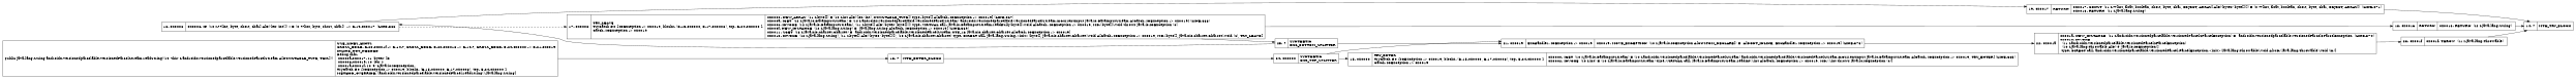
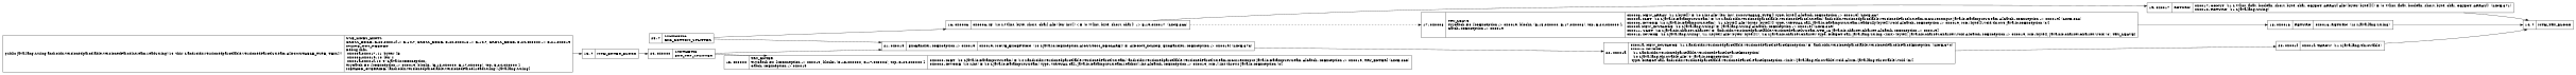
  digraph {
    rankdir=LR
    node [shape=record]
    n1 [label="{13\:\ ?|MTH_ENTER_BLOCK\l}"]
    n2 [label="{24\:\ 0x0000|SYNTHETIC\lEXC_TOP_SPLITTER\l}"]
    n3 [label="{15\:\ 0x0000|TRY_ENTER\lTryCatch #0 \{IOException \-\> 0x0019, blocks: (B:15:0x0000, B:17:0x0008), top: B:24:0x0000 \}\lCatch: IOException \-\> 0x0019\l|0x0000: IGET  (r0 I:java.io.DataInputStream) = (r4 I:androidx.versionedparcelable.VersionedParcelStream) androidx.versionedparcelable.VersionedParcelStream.mCurrentInput java.io.DataInputStream A[Catch: IOException \-\> 0x0019, TRY_ENTER] (LINE:365)\l0x0002: INVOKE  (r0 I:int) = (r0 I:java.io.DataInputStream) type: VIRTUAL call: java.io.DataInputStream.readInt():int A[Catch: IOException \-\> 0x0019, MD:():int throws java.io.IOException (c)]\l}"]
    n4 [label="{21\:\ 0x0019|ExcHandler: IOException \-\> 0x0019\l|0x0019: MOVE_EXCEPTION  (r0 I:java.io.IOException A[CUSTOM_DECLARE]) =  A[DONT_INLINE, ExcHandler: IOException \-\> 0x0019] (LINE:373)\l}"]
    n5 [label="{22\:\ 0x001a|0x001a: NEW_INSTANCE  (r1 I:androidx.versionedparcelable.VersionedParcel$ParcelException) =  androidx.versionedparcelable.VersionedParcel$ParcelException  (LINE:374)\l0x001c: INVOKE  \l  (r1 I:androidx.versionedparcelable.VersionedParcel$ParcelException)\l  (r0 I:java.lang.Throwable A[D('e' java.io.IOException)])\l type: DIRECT call: androidx.versionedparcelable.VersionedParcel.ParcelException.\<init\>(java.lang.Throwable):void A[MD:(java.lang.Throwable):void (m)]\l}"]
    n6 [label="{16\:\ 0x0006|0x0006: IF  (r0 I:??[int, byte, short, char] A[D('len' int)]) \<= (0 ??[int, byte, short, char])  \-\> B:19:0x0017  (LINE:366)\l}"]
    n7 [label="{17\:\ 0x0008|TRY_LEAVE\lTryCatch #0 \{IOException \-\> 0x0019, blocks: (B:15:0x0000, B:17:0x0008), top: B:24:0x0000 \}\lCatch: IOException \-\> 0x0019\l|0x0008: NEW_ARRAY  (r1 I:byte[]) = (r0 I:int A[D('len' int), IMMUTABLE_TYPE]) type: byte[] A[Catch: IOException \-\> 0x0019] (LINE:367)\l0x000a: IGET  (r2 I:java.io.DataInputStream) = (r4 I:androidx.versionedparcelable.VersionedParcelStream) androidx.versionedparcelable.VersionedParcelStream.mCurrentInput java.io.DataInputStream A[Catch: IOException \-\> 0x0019] (LINE:368)\l0x000c: INVOKE  (r2 I:java.io.DataInputStream), (r1 I:byte[] A[D('bytes' byte[])]) type: VIRTUAL call: java.io.DataInputStream.readFully(byte[]):void A[Catch: IOException \-\> 0x0019, MD:(byte[]):void throws java.io.IOException (c)]\l0x000f: NEW_INSTANCE  (r2 I:java.lang.String) =  java.lang.String A[Catch: IOException \-\> 0x0019] (LINE:369)\l0x0011: SGET  (r3 I:java.nio.charset.Charset) =  androidx.versionedparcelable.VersionedParcelStream.UTF_16 java.nio.charset.Charset A[Catch: IOException \-\> 0x0019]\l0x0013: INVOKE  (r2 I:java.lang.String), (r1 I:byte[] A[D('bytes' byte[])]), (r3 I:java.nio.charset.Charset) type: DIRECT call: java.lang.String.\<init\>(byte[], java.nio.charset.Charset):void A[Catch: IOException \-\> 0x0019, MD:(byte[], java.nio.charset.Charset):void (c), TRY_LEAVE]\l}"]
    n8 [label="{19\:\ 0x0017|RETURN\l|0x0017: CONST  (r1 I:??[int, float, boolean, short, byte, char, OBJECT, ARRAY] A[D('bytes' byte[])]) = (0 ??[int, float, boolean, short, byte, char, OBJECT, ARRAY])  (LINE:371)\l0x0018: RETURN  (r1 I:java.lang.String) \l}"]
    n9 [label="{18\:\ 0x0016|RETURN\l|0x0016: RETURN  (r2 I:java.lang.String) \l}"]
    n10 [label="{25\:\ ?|SYNTHETIC\lEXC_BOTTOM_SPLITTER\l}"]
    n11 [label="{14\:\ ?|MTH_TRY_BLOCK\l}"]
    n12 [label="{23\:\ 0x001f|0x001f: THROW  (r1 I:java.lang.Throwable) \l}"]
    n13 [label="{public java.lang.String androidx.versionedparcelable.VersionedParcelStream.readString((r4 'this' I:androidx.versionedparcelable.VersionedParcelStream A[IMMUTABLE_TYPE, THIS]))  | USE_LINES_HINTS\lCROSS_EDGE: B:23:0x001f \-\> B:14:?, CROSS_EDGE: B:20:0x0018 \-\> B:14:?, CROSS_EDGE: B:24:0x0000 \-\> B:21:0x0019\lINLINE_NOT_NEEDED\lDebug Info:\l  0x000a\-0x0017: r1 'bytes' [B\l  0x0006\-0x0019: r0 'len' I\l  0x001a\-0x001f: r0 'e' Ljava\/io\/IOException;\lTryCatch #0 \{IOException \-\> 0x0019, blocks: (B:15:0x0000, B:17:0x0008), top: B:24:0x0000 \}\lMETHOD_OVERRIDE: [androidx.versionedparcelable.VersionedParcel.readString():java.lang.String]\l}"]
    n1 -> n2
    n2 -> n3
    n2 -> n4
    n4 -> n5
    n5 -> n12
    n6 -> n7 [style=dashed]
    n6 -> n8
    n7 -> n9
-   n7 -> n10
    n8 -> n11
    n9 -> n11
    n10 -> n4
    n10 -> n6
    n12 -> n11
    n13 -> n1
  }
